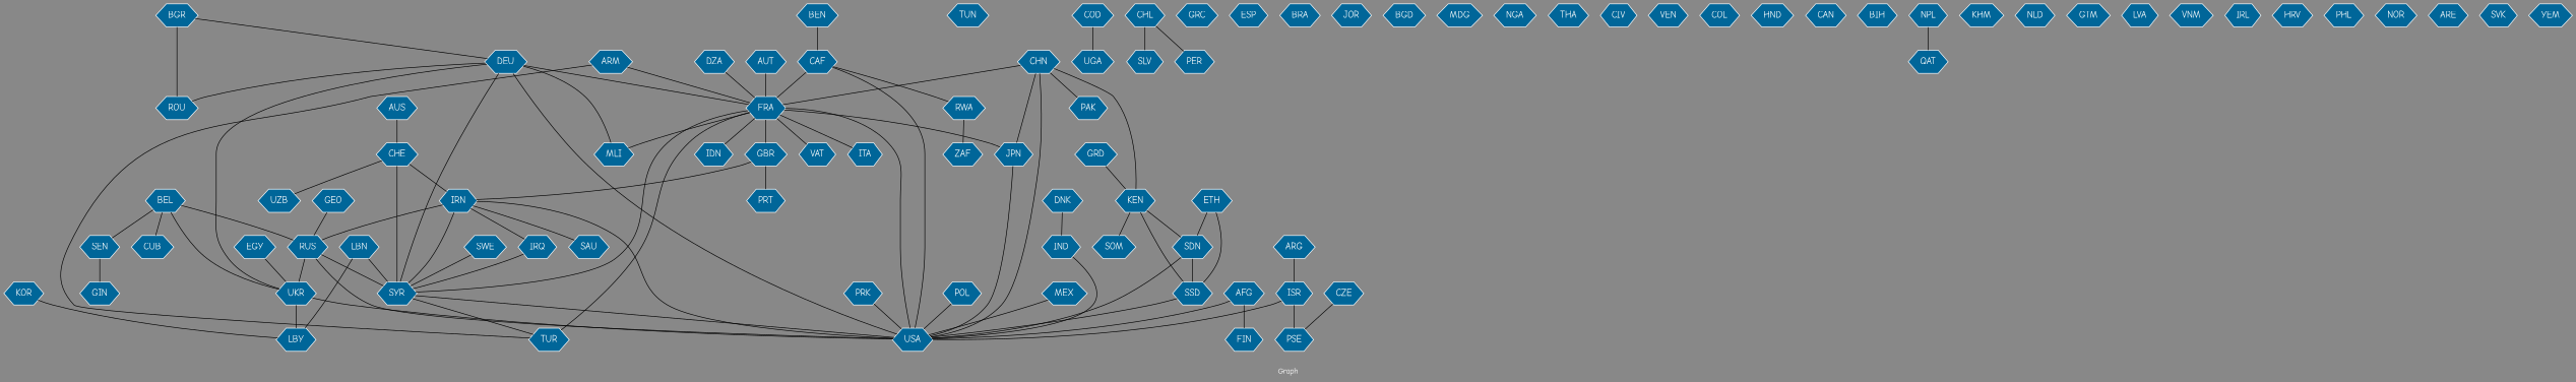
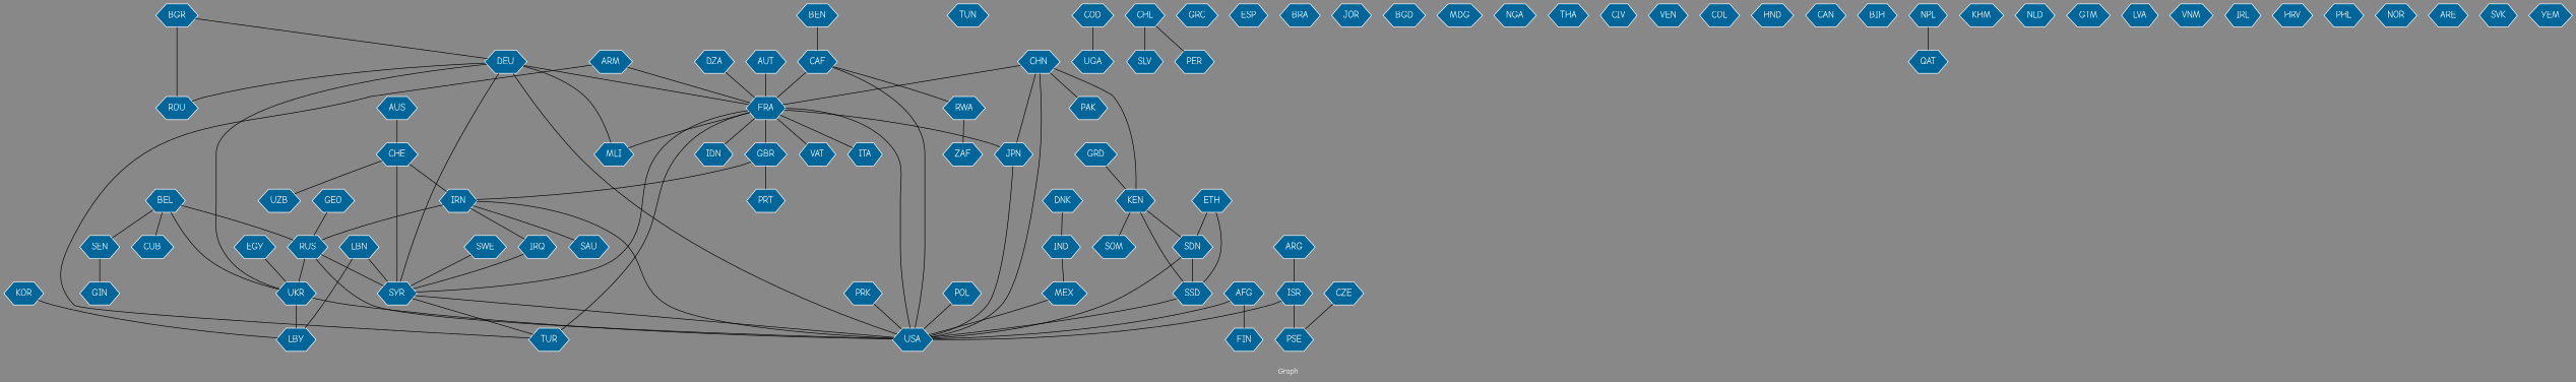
  graph {
    bgcolor="#888888"
    fontcolor=white
    fontname="Comic Neue"
    fontsize=12
    label="Graph"
    node [color=white fillcolor="#006699" fontcolor=white fontname="Comic Neue" shape=hexagon style=filled]
    edge [arrowhead=open color=black fontcolor=white fontname="Comic Neue" fontsize=12 weight=1]
    n1 [label=USA]
    n2 [label=JPN]
    n3 [label=UKR]
    n4 [label=LBY]
    n5 [label=IRQ]
    n6 [label=SYR]
    n7 [label=TUR]
    n8 [label=TUN]
    n9 [label=FRA]
    n10 [label=IDN]
    n11 [label=VAT]
    n12 [label=GBR]
    n13 [label=ITA]
    n14 [label=MLI]
    n15 [label=IRN]
    n16 [label=PRT]
    n17 [label=COD]
    n18 [label=UGA]
    n19 [label=CHE]
    n20 [label=UZB]
    n21 [label=RUS]
    n22 [label=SAU]
    n23 [label=IND]
    n24 [label=SSD]
    n25 [label=SDN]
    n26 [label=ISR]
    n27 [label=PSE]
    n28 [label=CHN]
    n29 [label=PAK]
    n30 [label=KEN]
    n31 [label=SOM]
    n32 [label=PRK]
    n33 [label=CAF]
    n34 [label=RWA]
    n35 [label=ZAF]
    n36 [label=CHL]
    n37 [label=SLV]
    n38 [label=PER]
    n39 [label=BEN]
    n40 [label=GRC]
    n41 [label=ESP]
    n42 [label=BRA]
    n43 [label=EGY]
    n44 [label=SEN]
    n45 [label=GIN]
    n46 [label=AFG]
    n47 [label=FIN]
    n48 [label=DNK]
    n49 [label=JOR]
    n50 [label=DZA]
    n51 [label=BGD]
    n52 [label=CUB]
    n53 [label=AUS]
    n54 [label=ARG]
    n55 [label=LBN]
    n56 [label=AUT]
    n57 [label=BEL]
    n58 [label=MDG]
    n59 [label=DEU]
    n60 [label=ROU]
    n61 [label=CZE]
    n62 [label=ARM]
    n63 [label=NGA]
    n64 [label=KOR]
    n65 [label=MEX]
    n66 [label=THA]
    n67 [label=BGR]
    n68 [label=CIV]
    n69 [label=VEN]
    n70 [label=COL]
    n71 [label=HND]
    n72 [label=CAN]
    n73 [label=BIH]
    n74 [label=QAT]
    n75 [label=NPL]
    n76 [label=SWE]
    n77 [label=KHM]
    n78 [label=NLD]
    n79 [label=GRD]
    n80 [label=GTM]
    n81 [label=LVA]
    n82 [label=GEO]
    n83 [label=ETH]
    n84 [label=VNM]
    n85 [label=IRL]
    n86 [label=HRV]
    n87 [label=PHL]
    n88 [label=NOR]
    n89 [label=ARE]
    n90 [label=SVK]
    n91 [label=YEM]
    n92 [label=POL]
    n2 -- n1
    n3 -- n1 [weight=2]
    n3 -- n4 [weight=2]
    n5 -- n6
    n6 -- n1 [weight=3]
    n6 -- n7
    n9 -- n1 [weight=3]
    n9 -- n2
    n9 -- n6 [weight=4]
    n9 -- n7 [weight=2]
    n9 -- n10
    n9 -- n11 [weight=3]
    n9 -- n12 [weight=5]
    n9 -- n13
    n9 -- n14 [weight=2]
    n12 -- n15
    n12 -- n16
    n15 -- n1 [weight=2]
    n15 -- n5
-   n15 -- n6 [weight=3]
    n15 -- n21
    n15 -- n22
    n17 -- n18 [weight=2]
    n19 -- n6 [weight=18]
    n19 -- n15 [weight=3]
    n19 -- n20
    n21 -- n1 [weight=3]
    n21 -- n3 [weight=4]
    n21 -- n6 [weight=2]
-   n23 -- n1 [weight=2]
+   n23 -- n65 [weight=2]
    n24 -- n1 [weight=3]
    n25 -- n1 [weight=3]
    n25 -- n24 [weight=17]
    n26 -- n1
    n26 -- n27 [weight=4]
    n28 -- n1 [weight=2]
    n28 -- n2 [weight=2]
    n28 -- n9 [weight=2]
    n28 -- n29
    n28 -- n30
    n30 -- n24
    n30 -- n25
    n30 -- n31
    n32 -- n1
    n33 -- n1
    n33 -- n9 [weight=3]
    n33 -- n34
    n34 -- n35
    n36 -- n37
    n36 -- n38
    n39 -- n33 [weight=2]
    n43 -- n3
    n44 -- n45
    n46 -- n1
    n46 -- n47
    n48 -- n23
    n50 -- n9
    n53 -- n19
    n54 -- n26
    n55 -- n4
    n55 -- n6
    n56 -- n9
    n57 -- n3
    n57 -- n21
    n57 -- n44
    n57 -- n52
    n59 -- n1 [weight=2]
    n59 -- n3
    n59 -- n6
    n59 -- n9
    n59 -- n14
    n59 -- n60
    n61 -- n27 [weight=2]
    n62 -- n7
    n62 -- n9
    n64 -- n4
    n65 -- n1
    n67 -- n59
    n67 -- n60 [weight=2]
    n75 -- n74
    n76 -- n6
    n79 -- n30
    n82 -- n21
    n83 -- n24
    n83 -- n25
    n92 -- n1
  }
